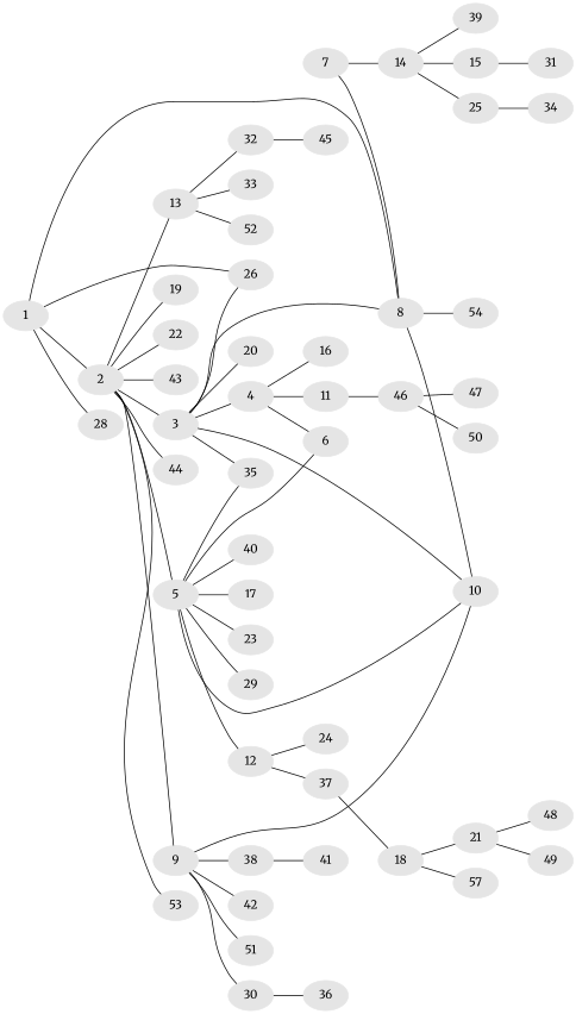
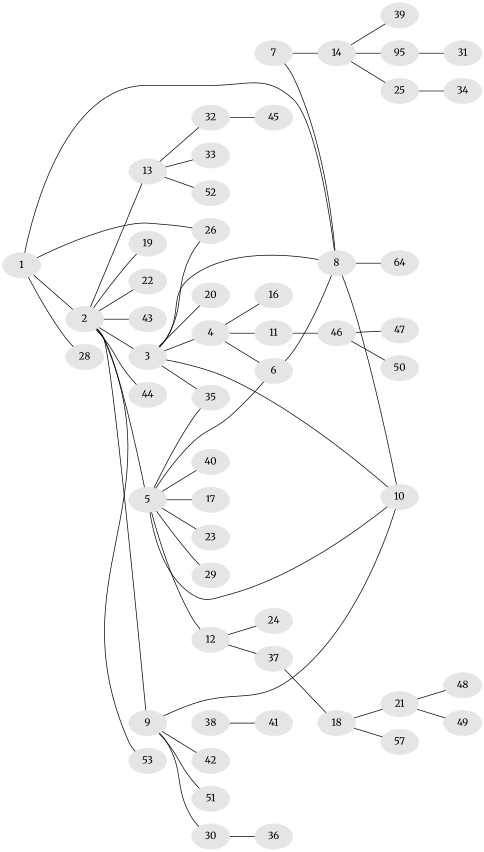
  graph {
    fontname=Merriweather
    rankdir=LR
    node [color=gray90 fontname=Merriweather style=filled]
    edge [fontname=Merriweather]
    1
    2
    8
    26
    28
    3
    5
    9
    13
    19
    22
    43
    44
    53
    10
-   54
+   54 [label=64]
    4
    20
    35
    6
    12
    17
    23
    29
    40
    30
    38
    42
    51
    32
    33
    52
    11
    16
    46
    24
    37
    7
    14
-   15
+   15 [label=95]
    25
    39
    36
    41
    47
    50
    18
    21
    n49 [label=57]
    45
    31
    34
    48
    49
    1 -- 2
    1 -- 8
    1 -- 26
    1 -- 28
    2 -- 3
    2 -- 5
    2 -- 9
    2 -- 13
    2 -- 19
    2 -- 22
    2 -- 43
    2 -- 44
    2 -- 53
    8 -- 10
    8 -- 54
    3 -- 8
    3 -- 26
    3 -- 10
    3 -- 4
    3 -- 20
    3 -- 35
    5 -- 10
    5 -- 35
    5 -- 6
    5 -- 12
    5 -- 17
    5 -- 23
    5 -- 29
    5 -- 40
    9 -- 10
    9 -- 30
-   9 -- 38
    9 -- 42
    9 -- 51
    13 -- 32
    13 -- 33
    13 -- 52
    4 -- 6
    4 -- 11
    4 -- 16
+   6 -- 8
    12 -- 24
    12 -- 37
    30 -- 36
    38 -- 41
    32 -- 45
    11 -- 46
    46 -- 47
    46 -- 50
    37 -- 18
    7 -- 8
    7 -- 14
    14 -- 15
    14 -- 25
    14 -- 39
    15 -- 31
    25 -- 34
    18 -- 21
    18 -- n49
    21 -- 48
    21 -- 49
  }
